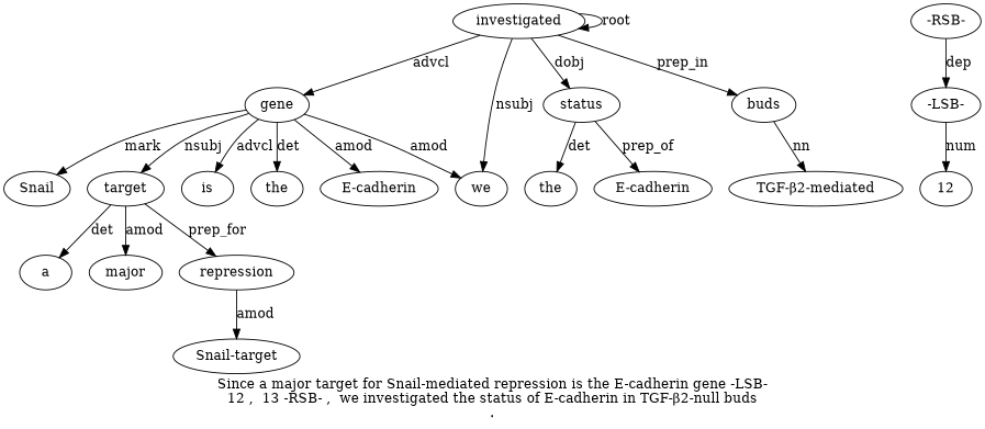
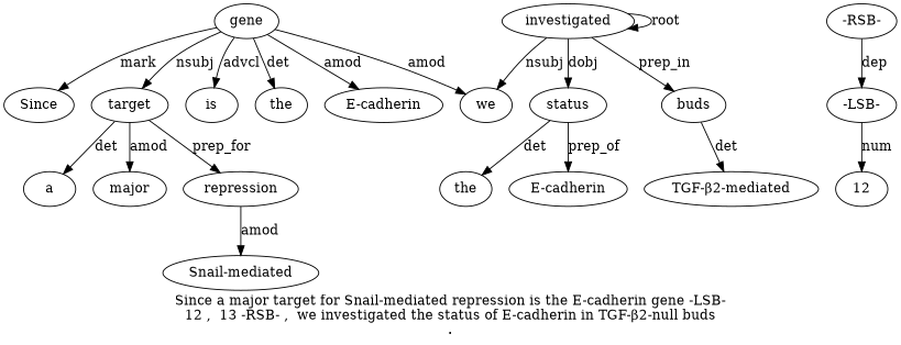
  digraph {
    label="Since a major target for Snail-mediated repression is the E-cadherin gene -LSB-\n12 ,  13 -RSB- ,  we investigated the status of E-cadherin in TGF-β2-null buds\n."
    node [fillcolor=white style=filled]
    n1 [label=gene]
-   n2 [label=Snail]
+   n2 [label=Since]
    n3 [label=target]
    n4 [label=is]
    n5 [label=the]
    n6 [label="E-cadherin"]
    n7 [label=we]
    n8 [label=a]
    n9 [label=major]
    n10 [label=repression]
    n11 [label="-RSB-"]
    n12 [label="-LSB-"]
-   n13 [label="Snail-target"]
+   n13 [label="Snail-mediated"]
    n14 [label=investigated]
    n15 [label=status]
    n16 [label=buds]
    n17 [label=the]
    n18 [label="E-cadherin"]
    n19 [label="TGF-β2-mediated"]
    n20 [label=12]
    n1 -> n2 [label=mark]
    n1 -> n3 [label=nsubj]
    n1 -> n4 [label=advcl]
    n1 -> n5 [label=det]
    n1 -> n6 [label=amod]
    n1 -> n7 [label=amod]
    n3 -> n8 [label=det]
    n3 -> n9 [label=amod]
    n3 -> n10 [label=prep_for]
    n10 -> n13 [label=amod]
    n11 -> n12 [label=dep]
    n12 -> n20 [label=num]
-   n14 -> n1 [label=advcl]
    n14 -> n7 [label=nsubj]
    n14 -> n14 [label=root]
    n14 -> n15 [label=dobj]
    n14 -> n16 [label=prep_in]
    n15 -> n17 [label=det]
    n15 -> n18 [label=prep_of]
-   n16 -> n19 [label=nn]
+   n16 -> n19 [label=det]
  }
